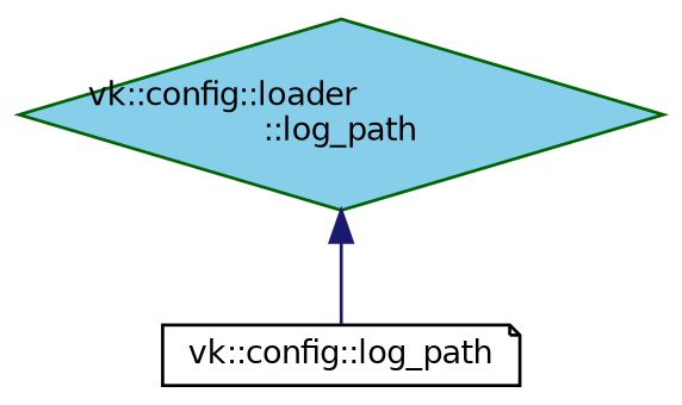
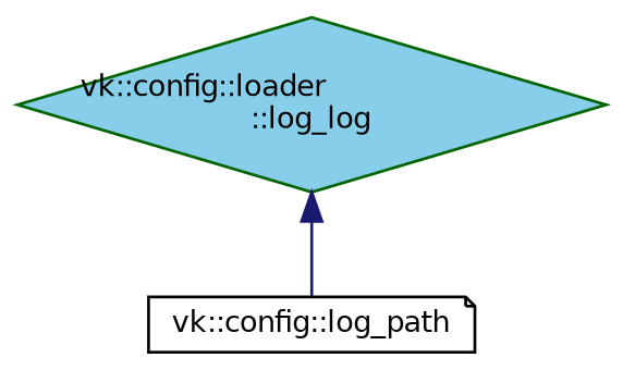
  digraph {
    rankdir=TB
    node [fontname=Helvetica fontsize=10 style=filled]
-   n1 [color=darkgreen fillcolor=skyblue fontcolor=black height=0.2 label="vk::config::loader\l::log_path" shape=diamond width=0.4]
+   n1 [color=darkgreen fillcolor=skyblue fontcolor=black height=0.2 label="vk::config::loader\l::log_log" shape=diamond width=0.4]
    n2 [color=black fillcolor=white height=0.2 label="vk::config::log_path" shape=note width=0.4]
    n1 -> n2 [color=midnightblue dir=back fontname=Helvetica fontsize=10 labelfontname=Helvetica labelfontsize=10 style=solid]
  }
